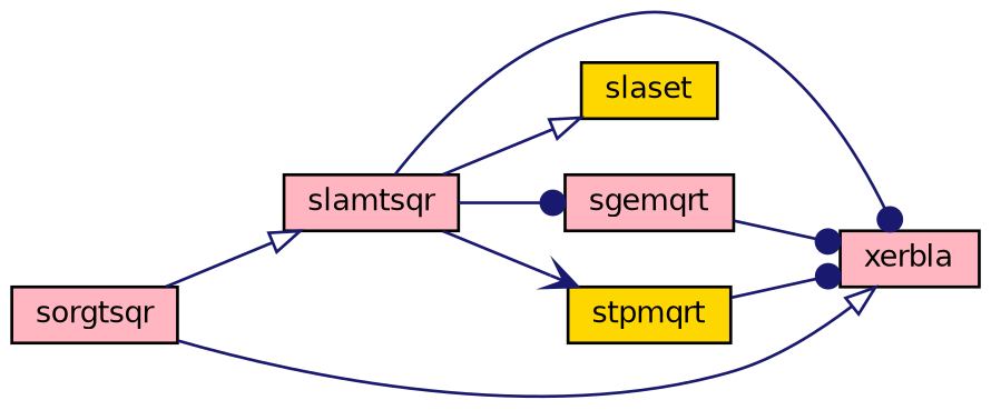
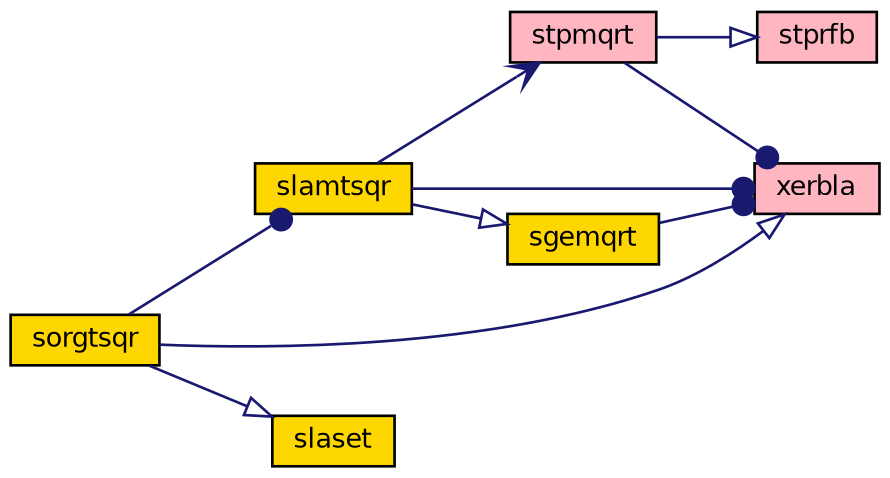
  digraph {
    rankdir=LR
    node [color=black fillcolor=gold fontname=Helvetica fontsize=10 shape=record style=filled]
    edge [arrowhead=dot color=midnightblue fontname=Helvetica fontsize=10 labelfontname=Helvetica labelfontsize=10 style=solid]
-   n1 [fillcolor=lightpink fontcolor=black height=0.2 label=sorgtsqr width=0.4]
-   n2 [fillcolor=lightpink height=0.2 label=slamtsqr width=0.4]
+   n1 [fontcolor=black height=0.2 label=sorgtsqr width=0.4]
+   n2 [height=0.2 label=slamtsqr width=0.4]
    n3 [fillcolor=lightpink height=0.2 label=xerbla width=0.4]
    n4 [height=0.2 label=slaset width=0.4]
-   n5 [fillcolor=lightpink height=0.2 label=sgemqrt width=0.4]
-   n6 [height=0.2 label=stpmqrt width=0.4]
-   n1 -> n2 [arrowhead=onormal]
+   n5 [height=0.2 label=sgemqrt width=0.4]
+   n6 [fillcolor=lightpink height=0.2 label=stpmqrt width=0.4]
+   n7 [fillcolor=lightpink height=0.2 label=stprfb width=0.4]
+   n1 -> n2
    n1 -> n3 [arrowhead=onormal]
-   n2 -> n4 [arrowhead=onormal]
+   n1 -> n4 [arrowhead=onormal]
    n2 -> n3
-   n2 -> n5
+   n2 -> n5 [arrowhead=onormal]
    n2 -> n6 [arrowhead=vee]
    n5 -> n3
    n6 -> n3
+   n6 -> n7 [arrowhead=onormal]
  }
